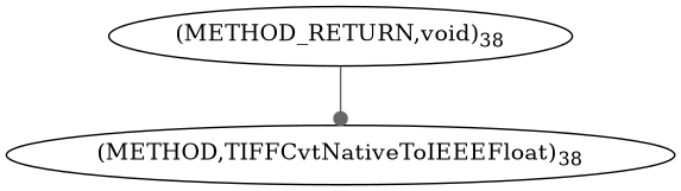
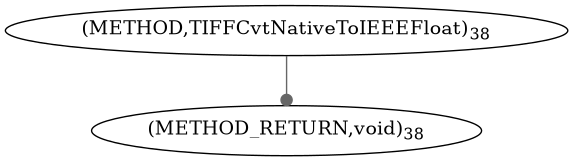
  digraph {
    n1 [label=<(METHOD,TIFFCvtNativeToIEEEFloat)<SUB>38</SUB>>]
    n2 [label=<(METHOD_RETURN,void)<SUB>38</SUB>>]
-   n2 -> n1 [color=gray40 arrowhead=dot]
+   n1 -> n2 [color=gray40 arrowhead=dot]
  }
